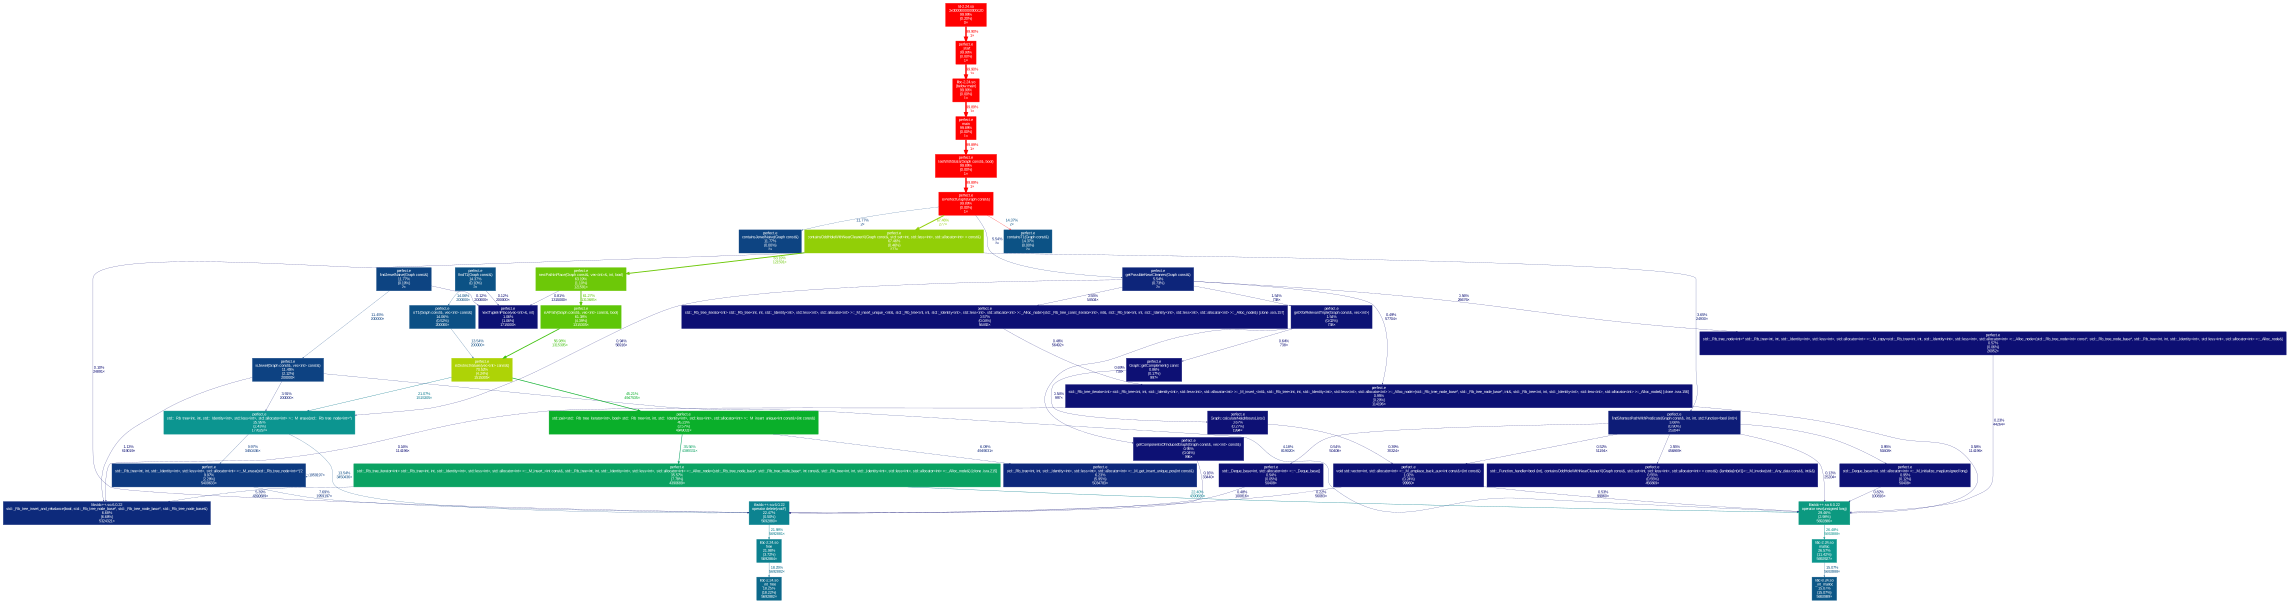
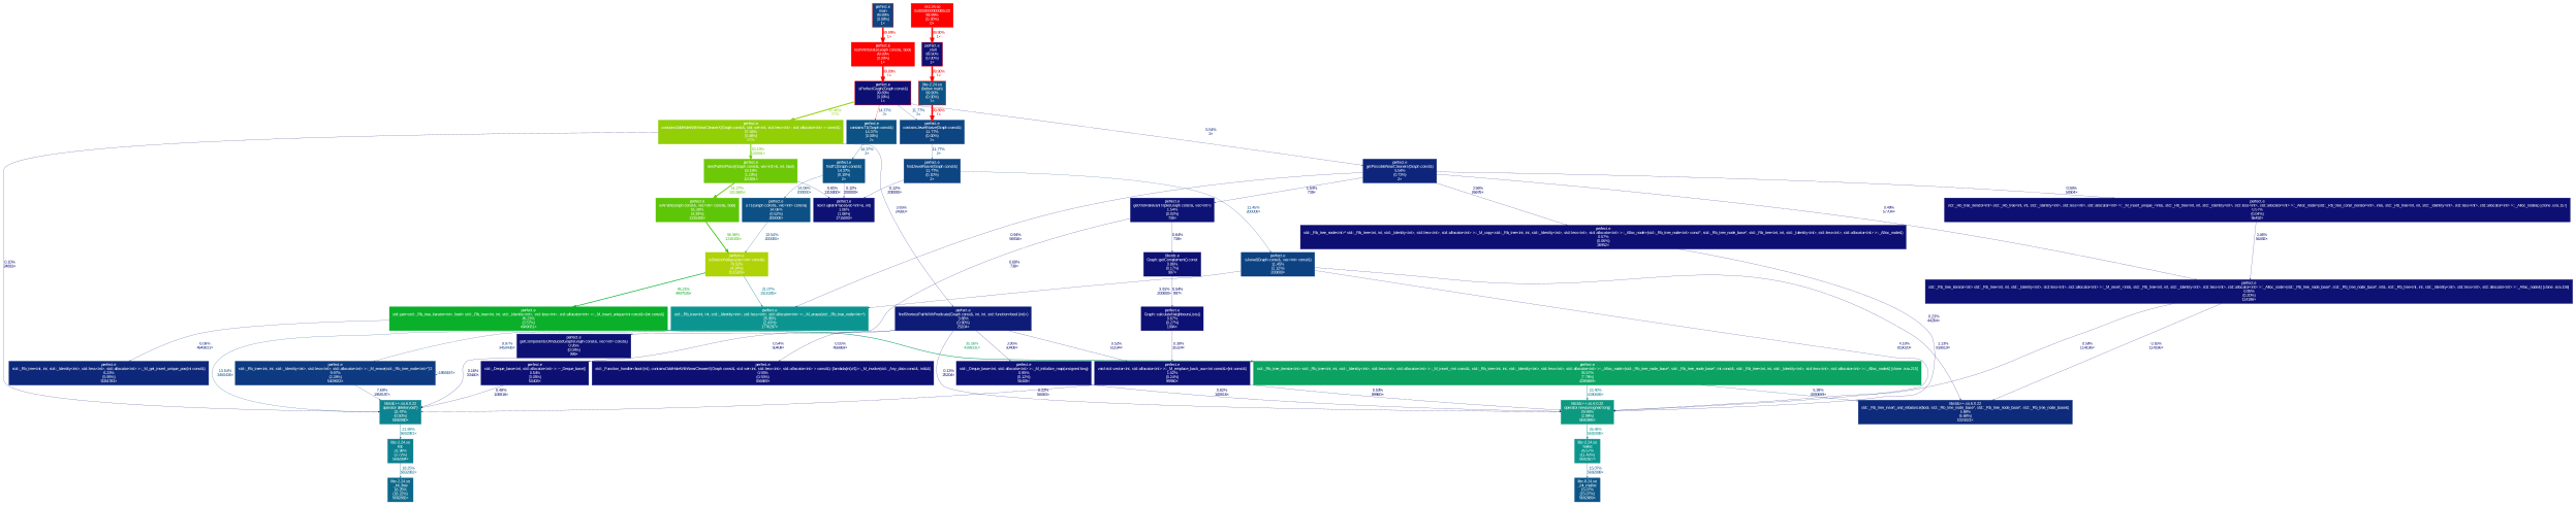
  digraph {
    fontname=Arial
    nodesep=0.125
    ranksep=0.25
    node [color="#ff0100" fontcolor="#ffffff" fontname=Arial fontsize=10.00 shape=box style=filled]
    edge [arrowsize=0.35 color="#0d0f73" fontcolor="#0d0f73" fontname=Arial fontsize=10.00 labeldistance=0.50 penwidth=0.50]
-   n1 [height=0 label="libc-2.24.so\n(below main)\n99.90%\n(0.00%)\n1×" width=0]
-   n2 [height=0 label="perfect.e\nmain\n99.89%\n(0.00%)\n1×" width=0]
+   n1 [height=0 label="libc-2.24.so\n(below main)\n99.90%\n(0.00%)\n1×" width=0 fillcolor="#0c5285"]
+   n2 [height=0 label="perfect.e\nmain\n99.89%\n(0.00%)\n1×" width=0 fillcolor="#0d4482"]
    n3 [height=0 label="perfect.e\ntestWithStats(Graph const&, bool)\n99.89%\n(0.00%)\n1×" width=0]
-   n4 [height=0 label="perfect.e\nisPerfectGraph(Graph const&)\n99.89%\n(0.00%)\n1×" width=0]
+   n4 [height=0 label="perfect.e\nisPerfectGraph(Graph const&)\n99.89%\n(0.00%)\n1×" width=0 fillcolor="#0d0f73"]
    n5 [color="#ff0000" height=0 label="ld-2.24.so\n0x0000000000000c20\n99.99%\n(0.20%)\n0×" width=0]
-   n6 [height=0 label="perfect.e\n_start\n99.90%\n(0.00%)\n1×" width=0]
+   n6 [height=0 label="perfect.e\n_start\n99.90%\n(0.00%)\n1×" width=0 fillcolor="#0d1174"]
    n7 [color="#0d1074" height=0 label="perfect.e\nGraph::calculateNeighboursLists()\n0.67%\n(0.27%)\n1994×" width=0]
    n8 [color="#0d1174" height=0 label="perfect.e\nvoid std::vector<int, std::allocator<int> >::_M_emplace_back_aux<int const&>(int const&)\n1.02%\n(0.24%)\n99960×" width=0]
    n9 [color="#0c8390" height=0 label="libstdc++.so.6.0.22\noperator delete(void*)\n22.47%\n(0.50%)\n5692880×" width=0]
    n10 [color="#0c9980" height=0 label="libstdc++.so.6.0.22\noperator new(unsigned long)\n29.46%\n(2.98%)\n5692886×" width=0]
-   n11 [color="#0c808f" height=0 label="libc-2.24.so\nfree\n21.98%\n(3.72%)\n5692884×" width=0]
+   n11 [color="#0c808f" height=0 label="libc-2.24.so\nlibc\n21.98%\n(3.72%)\n5692884×" width=0]
    n12 [color="#0c968d" height=0 label="libc-2.24.so\nmalloc\n26.57%\n(11.42%)\n5692927×" width=0]
-   n13 [color="#0d1074" height=0 label="perfect.e\nGraph::getComplement() const\n0.86%\n(0.17%)\n997×" width=0]
+   n13 [color="#0d1074" height=0 label="libstdc.e\nGraph::getComplement() const\n0.86%\n(0.17%)\n997×" width=0]
    n14 [color="#0c688a" height=0 label="libc-2.24.so\n_int_free\n18.25%\n(18.22%)\n5692882×" width=0]
    n15 [color="#0c5686" height=0 label="libc-8.24.so\n_int_malloc\n15.07%\n(15.07%)\n5692889×" width=0]
    n16 [color="#0d4482" height=0 label="perfect.e\ncontainsJewelNaive(Graph const&)\n11.77%\n(0.00%)\n2×" width=0]
    n17 [color="#0d4482" height=0 label="perfect.e\nfindJewelNaive(Graph const&)\n11.77%\n(0.10%)\n2×" width=0]
    n18 [color="#0d4282" height=0 label="perfect.e\nisJewel(Graph const&, vec<int> const&)\n11.45%\n(2.12%)\n200000×" width=0]
    n19 [color="#0d1174" height=0 label="perfect.e\nnextTupleInPlace(vec<int>&, int)\n1.06%\n(1.06%)\n1715000×" width=0]
    n20 [color="#0c9590" height=0 label="perfect.e\nstd::_Rb_tree<int, int, std::_Identity<int>, std::less<int>, std::allocator<int> >::_M_erase(std::_Rb_tree_node<int>*)\n25.95%\n(2.43%)\n1776297×" width=0]
    n21 [color="#0d2a7b" height=0 label="libstdc++.so.6.0.22\nstd::_Rb_tree_insert_and_rebalance(bool, std::_Rb_tree_node_base*, std::_Rb_tree_node_base*, std::_Rb_tree_node_base&)\n6.68%\n(6.68%)\n5324321×" width=0]
    n22 [color="#92cf07" height=0 label="perfect.e\ncontainsOddHoleWithNearCleanerX(Graph const&, std::set<int, std::less<int>, std::allocator<int> > const&)\n67.46%\n(0.46%)\n277×" width=0]
    n23 [color="#0d1c77" height=0 label="perfect.e\nfindShortestPathWithPredicate(Graph const&, int, int, std::function<bool (int)>)\n3.68%\n(0.90%)\n25204×" width=0]
    n24 [color="#6dc808" height=0 label="perfect.e\nnextPathInPlace(Graph const&, vec<int>&, int, bool)\n63.19%\n(1.10%)\n121591×" width=0]
    n25 [color="#0d1174" height=0 label="perfect.e\nstd::_Deque_base<int, std::allocator<int> >::_M_initialize_map(unsigned long)\n0.95%\n(0.12%)\n50408×" width=0]
    n26 [color="#0d0f73" height=0 label="perfect.e\nstd::_Deque_base<int, std::allocator<int> >::~_Deque_base()\n0.54%\n(0.05%)\n50408×" width=0]
    n27 [color="#0d0f73" height=0 label="perfect.e\nstd::_Function_handler<bool (int), containsOddHoleWithNearCleanerX(Graph const&, std::set<int, std::less<int>, std::allocator<int> > const&)::{lambda(int)#1}>::_M_invoke(std::_Any_data const&, int&&)\n0.55%\n(0.55%)\n456869×" width=0]
    n28 [color="#5ec608" height=0 label="perfect.e\nisAPath(Graph const&, vec<int> const&, bool)\n61.38%\n(4.39%)\n1315305×" width=0]
    n29 [color="#aed306" height=0 label="perfect.e\nisDistinctValues(vec<int> const&)\n70.52%\n(4.24%)\n1515305×" width=0]
    n30 [color="#0c5285" height=0 label="perfect.e\ncontainsT1(Graph const&)\n14.37%\n(0.00%)\n2×" width=0]
    n31 [color="#0c5285" height=0 label="perfect.e\nfindT1(Graph const&)\n14.37%\n(0.10%)\n2×" width=0]
    n32 [color="#0c5085" height=0 label="perfect.e\nisT1(Graph const&, vec<int> const&)\n14.06%\n(0.52%)\n200000×" width=0]
    n33 [color="#0d3a80" height=0 label="perfect.e\nstd::_Rb_tree<int, int, std::_Identity<int>, std::less<int>, std::allocator<int> >::_M_erase(std::_Rb_tree_node<int>*)'2\n9.97%\n(2.28%)\n5409633×" width=0]
    n34 [color="#0aaf2a" height=0 label="perfect.e\nstd::pair<std::_Rb_tree_iterator<int>, bool> std::_Rb_tree<int, int, std::_Identity<int>, std::less<int>, std::allocator<int> >::_M_insert_unique<int const&>(int const&)\n45.23%\n(3.57%)\n4949031×" width=0]
    n35 [color="#0d1174" height=0 label="perfect.e\ngetComponentsOfInducedGraph(Graph const&, vec<int> const&)\n0.95%\n(0.04%)\n996×" width=0]
    n36 [color="#0d257a" height=0 label="perfect.e\ngetPossibleNearCleaners(Graph const&)\n5.54%\n(0.73%)\n2×" width=0]
    n37 [color="#0d1375" height=0 label="perfect.e\ngetXforRelevantTriple(Graph const&, vec<int>)\n1.54%\n(0.02%)\n738×" width=0]
    n38 [color="#0d1174" height=0 label="perfect.e\nstd::_Rb_tree_iterator<int> std::_Rb_tree<int, int, std::_Identity<int>, std::less<int>, std::allocator<int> >::_M_insert_<int&, std::_Rb_tree<int, int, std::_Identity<int>, std::less<int>, std::allocator<int> >::_Alloc_node>(std::_Rb_tree_node_base*, std::_Rb_tree_node_base*, int&, std::_Rb_tree<int, int, std::_Identity<int>, std::less<int>, std::allocator<int> >::_Alloc_node&) [clone .isra.156]\n0.95%\n(0.20%)\n114196×" width=0]
    n39 [color="#0d0f73" height=0 label="perfect.e\nstd::_Rb_tree_iterator<int> std::_Rb_tree<int, int, std::_Identity<int>, std::less<int>, std::allocator<int> >::_M_insert_unique_<int&, std::_Rb_tree<int, int, std::_Identity<int>, std::less<int>, std::allocator<int> >::_Alloc_node>(std::_Rb_tree_const_iterator<int>, int&, std::_Rb_tree<int, int, std::_Identity<int>, std::less<int>, std::allocator<int> >::_Alloc_node&) [clone .isra.157]\n0.57%\n(0.04%)\n56492×" width=0]
    n40 [color="#0d0f73" height=0 label="perfect.e\nstd::_Rb_tree_node<int>* std::_Rb_tree<int, int, std::_Identity<int>, std::less<int>, std::allocator<int> >::_M_copy<std::_Rb_tree<int, int, std::_Identity<int>, std::less<int>, std::allocator<int> >::_Alloc_node>(std::_Rb_tree_node<int> const*, std::_Rb_tree_node_base*, std::_Rb_tree<int, int, std::_Identity<int>, std::less<int>, std::allocator<int> >::_Alloc_node&)\n0.57%\n(0.06%)\n26952×" width=0]
    n41 [color="#0d287b" height=0 label="perfect.e\nstd::_Rb_tree<int, int, std::_Identity<int>, std::less<int>, std::allocator<int> >::_M_get_insert_unique_pos(int const&)\n6.23%\n(5.95%)\n5034783×" width=0]
    n42 [color="#0ba262" height=0 label="perfect.e\nstd::_Rb_tree_iterator<int> std::_Rb_tree<int, int, std::_Identity<int>, std::less<int>, std::allocator<int> >::_M_insert_<int const&, std::_Rb_tree<int, int, std::_Identity<int>, std::less<int>, std::allocator<int> >::_Alloc_node>(std::_Rb_tree_node_base*, std::_Rb_tree_node_base*, int const&, std::_Rb_tree<int, int, std::_Identity<int>, std::less<int>, std::allocator<int> >::_Alloc_node&) [clone .isra.215]\n35.57%\n(7.78%)\n4390689×" width=0]
-   n1 -> n2 [arrowsize=1.00 color="#ff0100" fontcolor="#ff0100" label="99.89%\n1×" labeldistance=4.00 penwidth=4.00]
+   n1 -> n16 [arrowsize=1.00 color="#ff0100" fontcolor="#ff0100" label="99.89%\n1×" labeldistance=4.00 penwidth=4.00]
    n2 -> n3 [arrowsize=1.00 color="#ff0100" fontcolor="#ff0100" label="99.89%\n1×" labeldistance=4.00 penwidth=4.00]
    n3 -> n4 [arrowsize=1.00 color="#ff0100" fontcolor="#ff0100" label="99.89%\n1×" labeldistance=4.00 penwidth=4.00]
    n4 -> n16 [color="#0d4482" fontcolor="#0d4482" label="11.77%\n2×"]
    n4 -> n22 [arrowsize=0.82 color="#92cf07" fontcolor="#92cf07" label="67.46%\n277×" labeldistance=2.70 penwidth=2.70]
    n4 -> n30 [arrowsize=0.38 color="#ff0100" fontcolor="#0c5285" label="14.37%\n2×" labeldistance=0.57 penwidth=0.57]
    n4 -> n36 [color="#0d257a" fontcolor="#0d257a" label="5.54%\n2×"]
    n5 -> n6 [arrowsize=1.00 color="#ff0100" fontcolor="#ff0100" label="99.90%\n1×" labeldistance=4.00 penwidth=4.00]
    n6 -> n1 [arrowsize=1.00 color="#ff0100" fontcolor="#ff0100" label="99.90%\n1×" labeldistance=4.00 penwidth=4.00]
    n7 -> n8 [color="#0d0e73" fontcolor="#0d0e73" label="0.39%\n35324×"]
    n8 -> n9 [color="#0d0e73" fontcolor="#0d0e73" label="0.22%\n56083×"]
    n8 -> n10 [label="0.53%\n99960×"]
    n9 -> n11 [arrowsize=0.47 color="#0c808f" fontcolor="#0c808f" label="21.98%\n5692881×" labeldistance=0.88 penwidth=0.88]
    n10 -> n12 [arrowsize=0.51 color="#0c958d" fontcolor="#0c958d" label="26.48%\n5692888×" labeldistance=1.06 penwidth=1.06]
    n11 -> n14 [arrowsize=0.43 color="#0c688a" fontcolor="#0c688a" label="18.25%\n5692882×" labeldistance=0.73 penwidth=0.73]
    n12 -> n15 [arrowsize=0.39 color="#0c5686" fontcolor="#0c5686" label="15.07%\n5692888×" labeldistance=0.60 penwidth=0.60]
    n13 -> n7 [label="0.54%\n997×"]
+   n16 -> n17 [color="#0d4482" fontcolor="#0d4482" label="11.77%\n2×"]
    n17 -> n18 [color="#0d4282" fontcolor="#0d4282" label="11.45%\n200000×"]
    n17 -> n19 [color="#0d0d73" fontcolor="#0d0d73" label="0.12%\n200000×"]
    n18 -> n10 [color="#0d1f78" fontcolor="#0d1f78" label="4.18%\n819020×"]
    n18 -> n20 [color="#0d1d78" fontcolor="#0d1d78" label="3.91%\n200000×"]
    n18 -> n21 [color="#0d1174" fontcolor="#0d1174" label="1.13%\n819019×"]
    n20 -> n9 [arrowsize=0.37 color="#0d4d84" fontcolor="#0d4d84" label="13.54%\n3450436×" labeldistance=0.54 penwidth=0.54]
    n20 -> n33 [color="#0d3a80" fontcolor="#0d3a80" label="9.97%\n3450436×"]
    n22 -> n9 [color="#0d0d73" fontcolor="#0d0d73" label="0.10%\n24891×"]
    n22 -> n23 [color="#0d1c77" fontcolor="#0d1c77" label="3.65%\n24930×"]
    n22 -> n24 [arrowsize=0.79 color="#6dc808" fontcolor="#6dc808" label="63.19%\n121591×" labeldistance=2.53 penwidth=2.53]
    n23 -> n8 [label="0.52%\n51194×"]
    n23 -> n10 [color="#0d0d73" fontcolor="#0d0d73" label="0.13%\n25204×"]
    n23 -> n25 [color="#0d1174" fontcolor="#0d1174" label="0.95%\n50408×"]
    n23 -> n26 [label="0.54%\n50408×"]
    n23 -> n27 [label="0.55%\n456869×"]
    n24 -> n19 [color="#0d1074" fontcolor="#0d1074" label="0.81%\n1315000×"]
    n24 -> n28 [arrowsize=0.78 color="#5dc608" fontcolor="#5dc608" label="61.27%\n1313685×" labeldistance=2.45 penwidth=2.45]
    n25 -> n10 [color="#0d1074" fontcolor="#0d1074" label="0.82%\n100816×"]
    n26 -> n9 [label="0.48%\n100816×"]
    n28 -> n29 [arrowsize=0.75 color="#3cc009" fontcolor="#3cc009" label="56.98%\n1315305×" labeldistance=2.28 penwidth=2.28]
    n29 -> n20 [arrowsize=0.46 color="#0c7a8e" fontcolor="#0c7a8e" label="21.07%\n1515305×" labeldistance=0.84 penwidth=0.84]
    n29 -> n34 [arrowsize=0.67 color="#0aaf2a" fontcolor="#0aaf2a" label="45.21%\n4947535×" labeldistance=1.81 penwidth=1.81]
+   n30 -> n31 [arrowsize=0.38 color="#0c5285" fontcolor="#0c5285" label="14.37%\n2×" labeldistance=0.57 penwidth=0.57]
    n31 -> n19 [color="#0d0d73" fontcolor="#0d0d73" label="0.12%\n200000×"]
    n31 -> n32 [arrowsize=0.37 color="#0c5085" fontcolor="#0c5085" label="14.06%\n200000×" labeldistance=0.56 penwidth=0.56]
    n32 -> n29 [arrowsize=0.37 color="#0d4d84" fontcolor="#0d4d84" label="13.54%\n200000×" labeldistance=0.54 penwidth=0.54]
    n33 -> n9 [color="#0d2f7d" fontcolor="#0d2f7d" label="7.69%\n1959197×"]
    n33 -> n33 [color="#0d3a80" fontcolor="#0d3a80" label="1959197×"]
    n34 -> n41 [color="#0d277b" fontcolor="#0d277b" label="6.09%\n4949031×"]
    n34 -> n42 [arrowsize=0.60 color="#0ba262" fontcolor="#0ba262" label="35.56%\n4389331×" labeldistance=1.42 penwidth=1.42]
    n35 -> n9 [color="#0d0d73" fontcolor="#0d0d73" label="0.16%\n33440×"]
    n36 -> n20 [color="#0d1174" fontcolor="#0d1174" label="0.94%\n56916×"]
    n36 -> n37 [color="#0d1375" fontcolor="#0d1375" label="1.54%\n738×"]
    n36 -> n38 [label="0.49%\n57704×"]
    n36 -> n39 [label="0.55%\n54504×"]
    n36 -> n40 [label="0.56%\n26676×"]
    n37 -> n13 [color="#0d0f74" fontcolor="#0d0f74" label="0.64%\n738×"]
    n37 -> n35 [color="#0d1074" fontcolor="#0d1074" label="0.69%\n738×"]
    n38 -> n10 [label="0.58%\n114196×"]
    n38 -> n21 [color="#0d0d73" fontcolor="#0d0d73" label="0.16%\n114196×"]
    n39 -> n38 [label="0.46%\n56492×"]
    n40 -> n10 [color="#0d0e73" fontcolor="#0d0e73" label="0.23%\n44264×"]
    n42 -> n10 [arrowsize=0.47 color="#0c8290" fontcolor="#0c8290" label="22.40%\n4390689×" labeldistance=0.90 penwidth=0.90]
    n42 -> n21 [color="#0d247a" fontcolor="#0d247a" label="5.39%\n4390689×"]
  }
